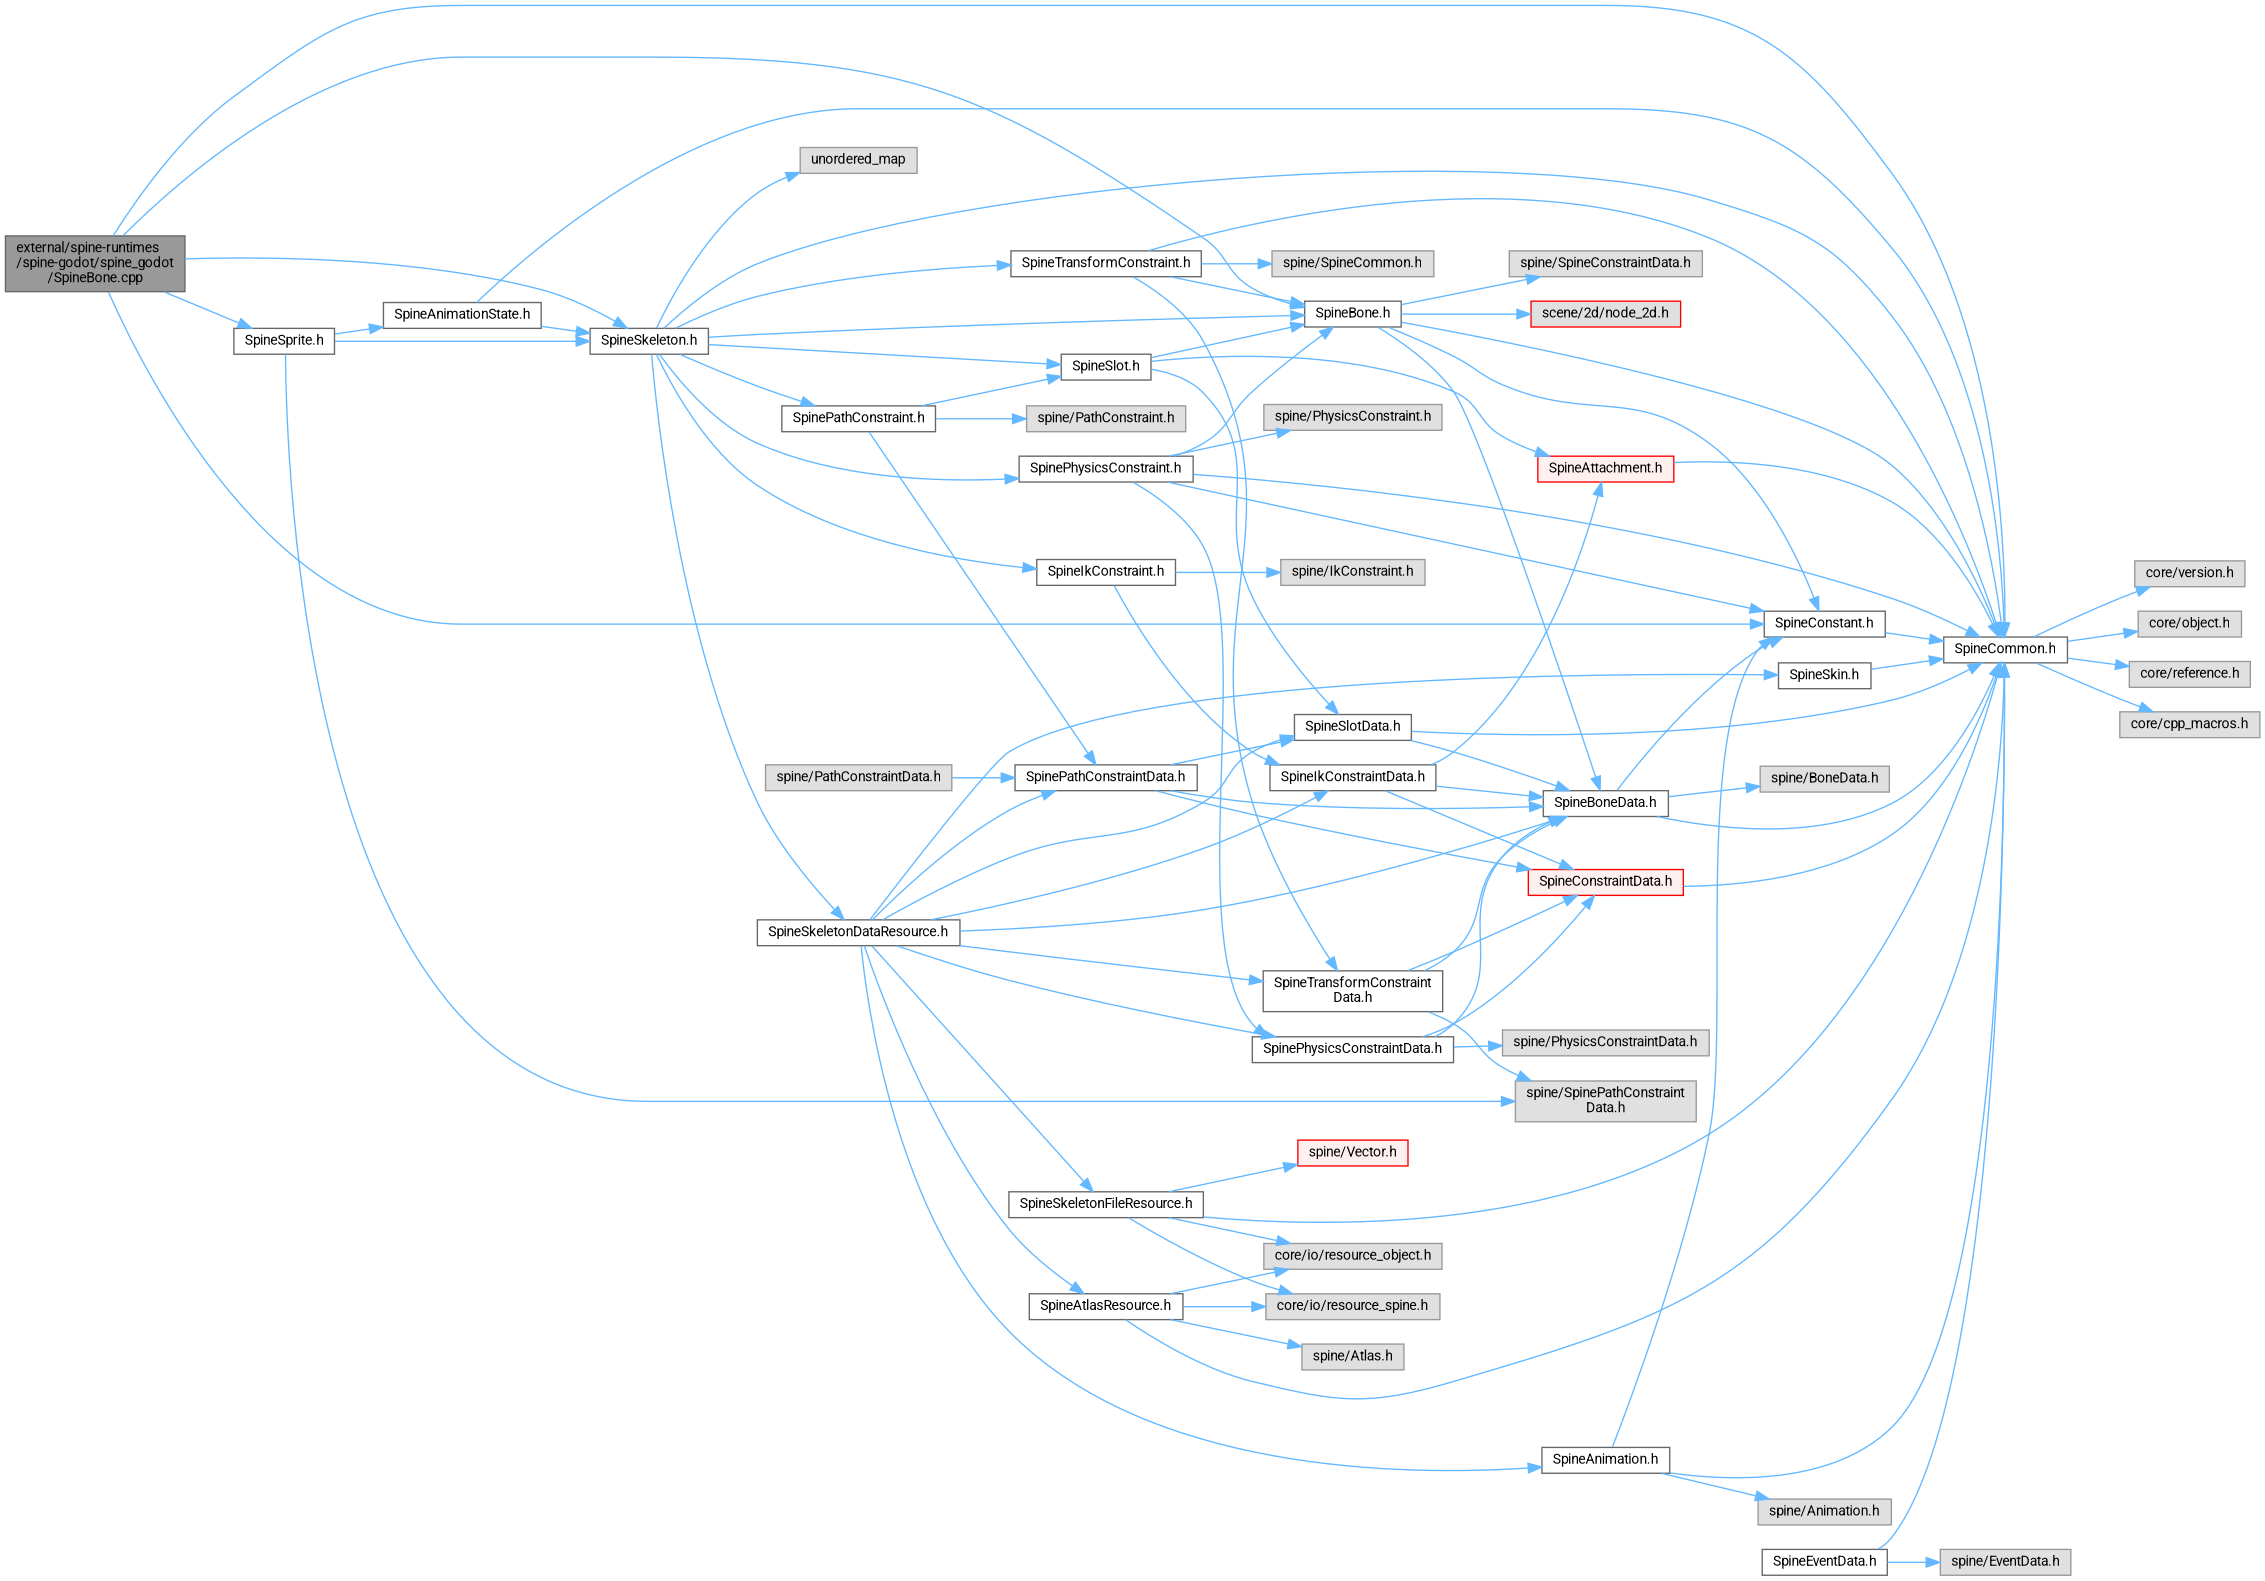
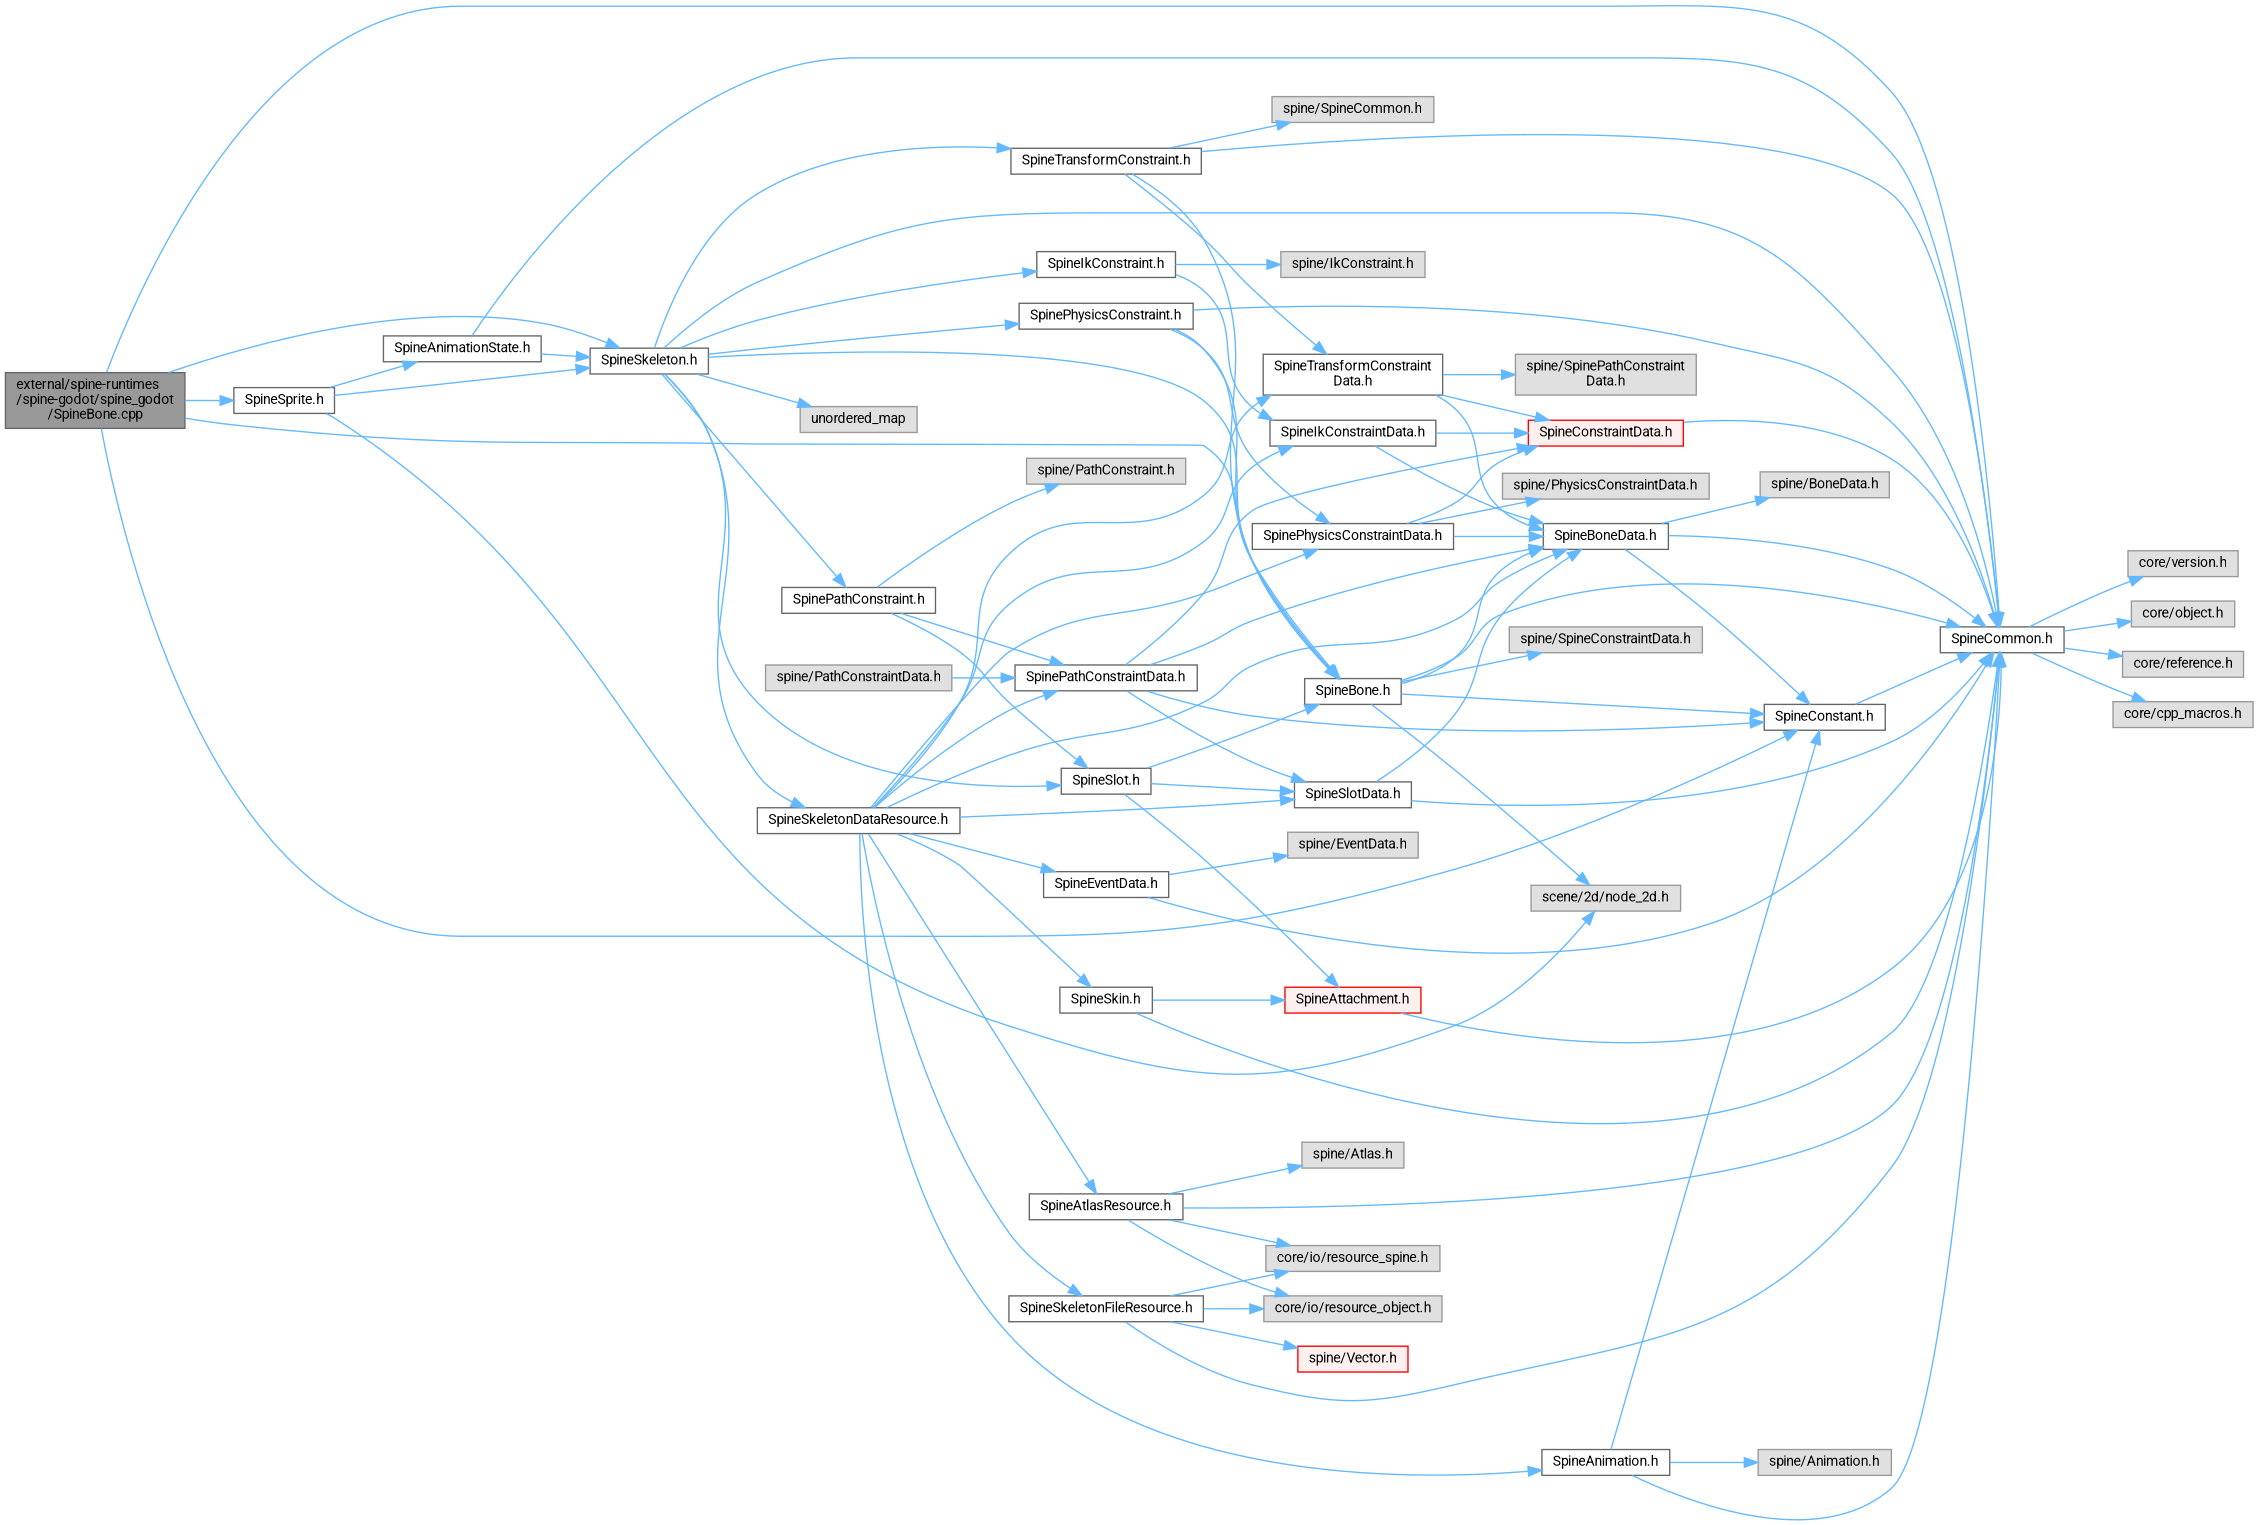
  digraph {
    fontname=Roboto
    rankdir=LR
    node [color=grey40 fillcolor=white fontname=Roboto fontsize=10 shape=box style=filled]
    edge [color=steelblue1 fontname=Roboto fontsize=10 labelfontname=Helvetica labelfontsize=10 style=solid]
    n1 [color=gray40 fillcolor=grey60 fontcolor=black height=0.2 label="external/spine-runtimes\l/spine-godot/spine_godot\l/SpineBone.cpp" width=0.4]
    n2 [height=0.2 label="SpineBone.h" width=0.4]
    n3 [height=0.2 label="SpineCommon.h" width=0.4]
    n4 [height=0.2 label="SpineConstant.h" width=0.4]
    n5 [height=0.2 label="SpineSprite.h" width=0.4]
    n6 [height=0.2 label="SpineSkeleton.h" width=0.4]
    n7 [height=0.2 label="SpineBoneData.h" width=0.4]
-   n8 [color=red fillcolor="#E0E0E0" height=0.2 label="scene/2d/node_2d.h" width=0.4]
+   n8 [color=grey60 fillcolor="#E0E0E0" height=0.2 label="scene/2d/node_2d.h" width=0.4]
    n9 [color=grey60 fillcolor="#E0E0E0" height=0.2 label="spine/SpineConstraintData.h" width=0.4]
    n10 [color=grey60 fillcolor="#E0E0E0" height=0.2 label="core/version.h" width=0.4]
    n11 [color=grey60 fillcolor="#E0E0E0" height=0.2 label="core/object.h" width=0.4]
    n12 [color=grey60 fillcolor="#E0E0E0" height=0.2 label="core/reference.h" width=0.4]
    n13 [color=grey60 fillcolor="#E0E0E0" height=0.2 label="core/cpp_macros.h" width=0.4]
    n14 [height=0.2 label="SpineAnimationState.h" width=0.4]
    n15 [height=0.2 label="SpineSkeletonDataResource.h" width=0.4]
    n16 [height=0.2 label="SpineSlot.h" width=0.4]
    n17 [height=0.2 label="SpineIkConstraint.h" width=0.4]
    n18 [height=0.2 label="SpineTransformConstraint.h" width=0.4]
    n19 [height=0.2 label="SpinePathConstraint.h" width=0.4]
    n20 [height=0.2 label="SpinePhysicsConstraint.h" width=0.4]
    n21 [color=grey60 fillcolor="#E0E0E0" height=0.2 label=unordered_map width=0.4]
    n22 [color=grey60 fillcolor="#E0E0E0" height=0.2 label="spine/BoneData.h" width=0.4]
    n23 [height=0.2 label="SpineAnimation.h" width=0.4]
    n24 [height=0.2 label="SpineAtlasResource.h" width=0.4]
    n25 [height=0.2 label="SpineEventData.h" width=0.4]
    n26 [height=0.2 label="SpineIkConstraintData.h" width=0.4]
    n27 [height=0.2 label="SpinePathConstraintData.h" width=0.4]
    n28 [height=0.2 label="SpineSlotData.h" width=0.4]
    n29 [height=0.2 label="SpinePhysicsConstraintData.h" width=0.4]
    n30 [height=0.2 label="SpineSkeletonFileResource.h" width=0.4]
    n31 [height=0.2 label="SpineSkin.h" width=0.4]
    n32 [height=0.2 label="SpineTransformConstraint\lData.h" width=0.4]
    n33 [color=red fillcolor="#FFF0F0" height=0.2 label="SpineAttachment.h" width=0.4]
    n34 [color=grey60 fillcolor="#E0E0E0" height=0.2 label="spine/IkConstraint.h" width=0.4]
    n35 [color=grey60 fillcolor="#E0E0E0" height=0.2 label="spine/SpineCommon.h" width=0.4]
    n36 [color=grey60 fillcolor="#E0E0E0" height=0.2 label="spine/PathConstraint.h" width=0.4]
-   n37 [color=grey60 fillcolor="#E0E0E0" height=0.2 label="spine/PhysicsConstraint.h" width=0.4]
    n38 [color=grey60 fillcolor="#E0E0E0" height=0.2 label="spine/Animation.h" width=0.4]
    n39 [color=grey60 fillcolor="#E0E0E0" height=0.2 label="core/io/resource_object.h" width=0.4]
    n40 [color=grey60 fillcolor="#E0E0E0" height=0.2 label="core/io/resource_spine.h" width=0.4]
    n41 [color=grey60 fillcolor="#E0E0E0" height=0.2 label="spine/Atlas.h" width=0.4]
    n42 [color=grey60 fillcolor="#E0E0E0" height=0.2 label="spine/EventData.h" width=0.4]
    n43 [color=red fillcolor="#FFF0F0" height=0.2 label="SpineConstraintData.h" width=0.4]
    n44 [color=grey60 fillcolor="#E0E0E0" height=0.2 label="spine/PhysicsConstraintData.h" width=0.4]
    n45 [color=red fillcolor="#FFF0F0" height=0.2 label="spine/Vector.h" width=0.4]
    n46 [color=grey60 fillcolor="#E0E0E0" height=0.2 label="spine/SpinePathConstraint\lData.h" width=0.4]
    n47 [color=grey60 fillcolor="#E0E0E0" height=0.2 label="spine/PathConstraintData.h" width=0.4]
    n1 -> n2
    n1 -> n3
    n1 -> n4
    n1 -> n5
    n1 -> n6
    n2 -> n3
    n2 -> n4
    n2 -> n7
    n2 -> n8
    n2 -> n9
    n3 -> n10
    n3 -> n11
    n3 -> n12
    n3 -> n13
    n4 -> n3
    n5 -> n6
-   n5 -> n46
+   n5 -> n8
    n5 -> n14
    n6 -> n2
    n6 -> n3
    n6 -> n15
    n6 -> n16
    n6 -> n17
    n6 -> n18
    n6 -> n19
    n6 -> n20
    n6 -> n21
    n7 -> n3
    n7 -> n4
    n7 -> n22
    n14 -> n3
    n14 -> n6
    n15 -> n7
    n15 -> n23
    n15 -> n24
+   n15 -> n25
    n15 -> n26
    n15 -> n27
    n15 -> n28
    n15 -> n29
    n15 -> n30
    n15 -> n31
    n15 -> n32
    n16 -> n2
    n16 -> n28
    n16 -> n33
    n17 -> n26
    n17 -> n34
    n18 -> n2
    n18 -> n3
    n18 -> n32
    n18 -> n35
    n19 -> n16
    n19 -> n27
    n19 -> n36
    n20 -> n2
    n20 -> n3
    n20 -> n29
-   n20 -> n37
    n23 -> n3
    n23 -> n4
    n23 -> n38
    n24 -> n3
    n24 -> n39
    n24 -> n40
    n24 -> n41
    n25 -> n3
    n25 -> n42
    n26 -> n7
    n26 -> n43
-   n20 -> n4
+   n27 -> n4
    n27 -> n7
    n27 -> n28
    n27 -> n43
    n28 -> n3
    n28 -> n7
    n29 -> n7
    n29 -> n43
    n29 -> n44
    n30 -> n3
    n30 -> n39
    n30 -> n40
    n30 -> n45
    n31 -> n3
-   n26 -> n33
+   n31 -> n33
    n32 -> n7
    n32 -> n43
    n32 -> n46
    n33 -> n3
    n43 -> n3
    n47 -> n27
  }
